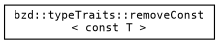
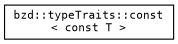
  digraph {
    rankdir=LR
    fontname="DejaVu Sans Mono"
-   n1 [color=black fillcolor=white fontname="DejaVu Sans Mono" fontsize=10 height=0.2 label="bzd::typeTraits::removeConst\l\< const T \>" shape=record style=filled width=0.4]
+   n1 [color=black fillcolor=white fontname="DejaVu Sans Mono" fontsize=10 height=0.2 label="bzd::typeTraits::const\l\< const T \>" shape=record style=filled width=0.4]
  }
